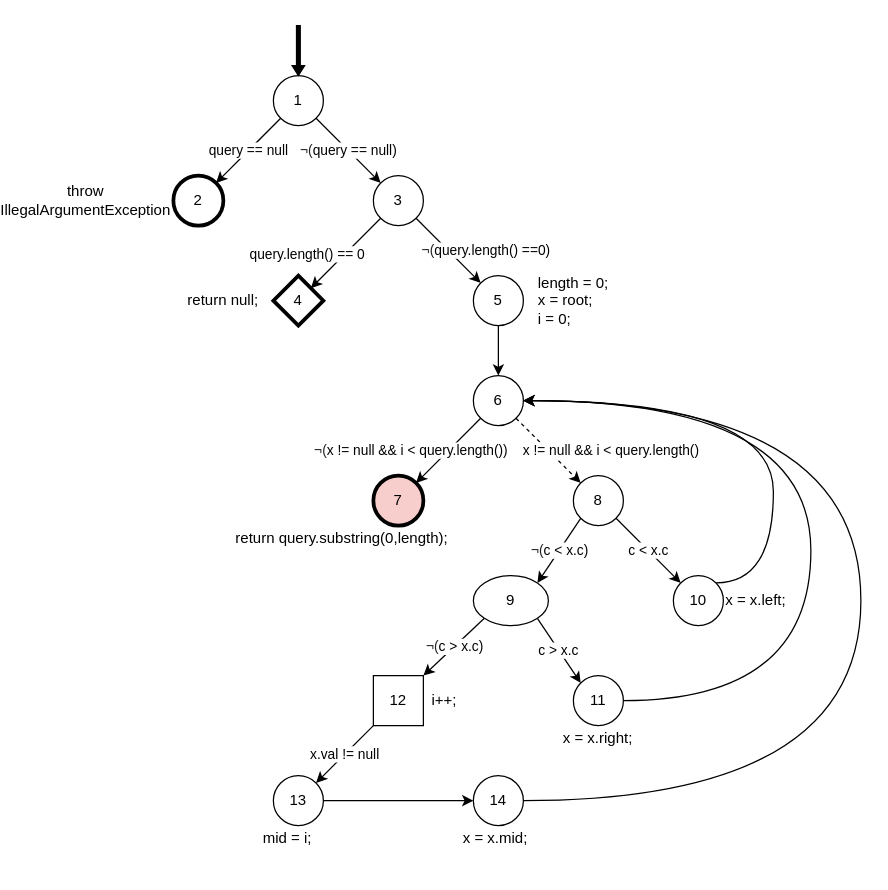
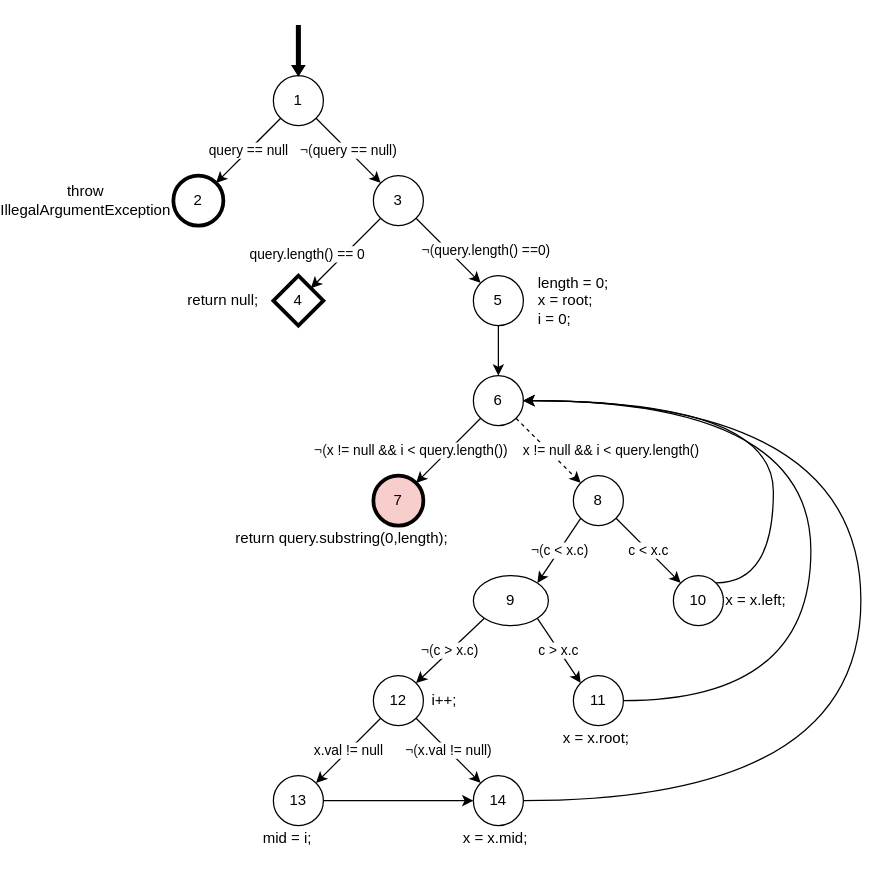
  <mxCell id="0" />
  <mxCell id="1" parent="0" />
  <mxCell id="2" value="query == null" style="rounded=0;orthogonalLoop=1;jettySize=auto;html=1;exitX=0;exitY=1;exitDx=0;exitDy=0;entryX=1;entryY=0;entryDx=0;entryDy=0;align=center;verticalAlign=middle;" parent="1" source="4" target="6" edge="1"><mxGeometry relative="1" as="geometry" /></mxCell>
  <mxCell id="3" value="&lt;span style=&quot;white-space: normal ; font-family: sans-serif ; color: rgb(34 , 34 , 34)&quot;&gt;&lt;font style=&quot;font-size: 11px&quot;&gt;¬&lt;/font&gt;&lt;font style=&quot;font-size: 11px&quot;&gt;(&lt;/font&gt;&lt;/span&gt;query == null)" style="edgeStyle=none;rounded=0;orthogonalLoop=1;jettySize=auto;html=1;exitX=1;exitY=1;exitDx=0;exitDy=0;entryX=0;entryY=0;entryDx=0;entryDy=0;align=center;" parent="1" source="4" target="10" edge="1"><mxGeometry relative="1" as="geometry" /></mxCell>
  <mxCell id="4" value="1" style="ellipse;whiteSpace=wrap;html=1;aspect=fixed;" parent="1" vertex="1"><mxGeometry x="190" y="60" width="40" height="40" as="geometry" /></mxCell>
  <mxCell id="5" value="" style="shape=singleArrow;direction=south;whiteSpace=wrap;html=1;fillColor=#000000;" parent="1" vertex="1"><mxGeometry x="205" y="20" width="10" height="40" as="geometry" /></mxCell>
  <mxCell id="6" value="2" style="ellipse;whiteSpace=wrap;html=1;aspect=fixed;gradientColor=none;strokeWidth=3;" parent="1" vertex="1"><mxGeometry x="110" y="140" width="40" height="40" as="geometry" /></mxCell>
  <mxCell id="7" value="throw IllegalArgumentException" style="text;html=1;strokeColor=none;fillColor=none;align=center;verticalAlign=middle;whiteSpace=wrap;rounded=0;" parent="1" vertex="1"><mxGeometry x="20" y="150" width="40" height="20" as="geometry" /></mxCell>
  <mxCell id="8" value="query.length() == 0" style="edgeStyle=none;rounded=0;orthogonalLoop=1;jettySize=auto;html=1;exitX=0;exitY=1;exitDx=0;exitDy=0;entryX=1;entryY=0;entryDx=0;entryDy=0;" parent="1" source="10" target="11" edge="1"><mxGeometry x="0.58" y="-21" relative="1" as="geometry"><mxPoint as="offset" /></mxGeometry></mxCell>
  <mxCell id="9" value="&lt;font style=&quot;color: rgb(34 , 34 , 34) ; font-family: sans-serif ; white-space: normal&quot;&gt;¬&lt;/font&gt;&lt;font style=&quot;color: rgb(34 , 34 , 34) ; font-family: sans-serif ; white-space: normal&quot;&gt;(&lt;/font&gt;query.length() ==0)" style="edgeStyle=none;rounded=0;orthogonalLoop=1;jettySize=auto;html=1;exitX=1;exitY=1;exitDx=0;exitDy=0;entryX=0;entryY=0;entryDx=0;entryDy=0;" parent="1" source="10" target="15" edge="1"><mxGeometry x="0.58" y="21" relative="1" as="geometry"><mxPoint as="offset" /></mxGeometry></mxCell>
  <mxCell id="10" value="3" style="ellipse;whiteSpace=wrap;html=1;aspect=fixed;" parent="1" vertex="1"><mxGeometry x="270" y="140" width="40" height="40" as="geometry" /></mxCell>
  <mxCell id="11" value="4" style="rhombus;whiteSpace=wrap;html=1;aspect=fixed;strokeWidth=3;" parent="1" vertex="1"><mxGeometry x="190" y="220" width="40" height="40" as="geometry" /></mxCell>
  <mxCell id="12" value="&lt;font style=&quot;color: rgb(34 , 34 , 34) ; font-family: sans-serif ; white-space: normal&quot;&gt;¬&lt;/font&gt;&lt;font style=&quot;color: rgb(34 , 34 , 34) ; font-family: sans-serif ; white-space: normal&quot;&gt;(&lt;/font&gt;x != null &amp;amp;&amp;amp; i &amp;lt; query.length())" style="edgeStyle=none;rounded=0;orthogonalLoop=1;jettySize=auto;html=1;entryX=1;entryY=0;entryDx=0;entryDy=0;exitX=0;exitY=1;exitDx=0;exitDy=0;" parent="1" source="26" target="18" edge="1"><mxGeometry x="0.58" y="-21" relative="1" as="geometry"><mxPoint x="280" y="254" as="sourcePoint" /><mxPoint as="offset" /></mxGeometry></mxCell>
  <mxCell id="13" value="x != null &amp;amp;&amp;amp; i &amp;lt; query.length()" style="edgeStyle=none;rounded=0;orthogonalLoop=1;jettySize=auto;html=1;entryX=0;entryY=0;entryDx=0;entryDy=0;exitX=1;exitY=1;exitDx=0;exitDy=0;dashed=1;" parent="1" source="26" target="21" edge="1"><mxGeometry x="0.967" y="35" relative="1" as="geometry"><mxPoint x="530" y="220" as="sourcePoint" /><mxPoint as="offset" /></mxGeometry></mxCell>
  <mxCell id="14" style="edgeStyle=none;rounded=0;orthogonalLoop=1;jettySize=auto;html=1;exitX=0.5;exitY=1;exitDx=0;exitDy=0;entryX=0.5;entryY=0;entryDx=0;entryDy=0;" parent="1" source="15" target="26" edge="1"><mxGeometry relative="1" as="geometry" /></mxCell>
  <mxCell id="15" value="5" style="ellipse;whiteSpace=wrap;html=1;aspect=fixed;" parent="1" vertex="1"><mxGeometry x="350" y="220" width="40" height="40" as="geometry" /></mxCell>
  <mxCell id="16" value="return null;" style="text;html=1;strokeColor=none;fillColor=none;align=center;verticalAlign=middle;whiteSpace=wrap;rounded=0;" parent="1" vertex="1"><mxGeometry x="120" y="230" width="60" height="20" as="geometry" /></mxCell>
  <mxCell id="17" value="length = 0;&lt;br&gt;x = root;&lt;br&gt;i = 0;" style="text;html=1;strokeColor=none;fillColor=none;align=left;verticalAlign=middle;whiteSpace=wrap;rounded=0;" parent="1" vertex="1"><mxGeometry x="400" y="220" width="60" height="40" as="geometry" /></mxCell>
  <mxCell id="18" value="7" style="ellipse;whiteSpace=wrap;html=1;aspect=fixed;strokeWidth=3;fillColor=#f8cecc;" parent="1" vertex="1"><mxGeometry x="270" y="380" width="40" height="40" as="geometry" /></mxCell>
  <mxCell id="19" value="&lt;font style=&quot;color: rgb(34 , 34 , 34) ; font-family: sans-serif ; white-space: normal&quot;&gt;¬&lt;/font&gt;&lt;font style=&quot;color: rgb(34 , 34 , 34) ; font-family: sans-serif ; white-space: normal&quot;&gt;(&lt;/font&gt;c &amp;lt; x.c)" style="edgeStyle=none;rounded=0;orthogonalLoop=1;jettySize=auto;html=1;exitX=0;exitY=1;exitDx=0;exitDy=0;entryX=1;entryY=0;entryDx=0;entryDy=0;" parent="1" source="21" target="25" edge="1"><mxGeometry relative="1" as="geometry" /></mxCell>
  <mxCell id="20" value="c &amp;lt; x.c" style="edgeStyle=none;rounded=0;orthogonalLoop=1;jettySize=auto;html=1;exitX=1;exitY=1;exitDx=0;exitDy=0;entryX=0;entryY=0;entryDx=0;entryDy=0;" parent="1" source="21" edge="1"><mxGeometry relative="1" as="geometry"><mxPoint x="515.858" y="465.858" as="targetPoint" /></mxGeometry></mxCell>
  <mxCell id="21" value="8" style="ellipse;whiteSpace=wrap;html=1;aspect=fixed;" parent="1" vertex="1"><mxGeometry x="430" y="380" width="40" height="40" as="geometry" /></mxCell>
  <mxCell id="22" value="return query.substring(0,length);" style="text;html=1;strokeColor=none;fillColor=none;align=center;verticalAlign=middle;whiteSpace=wrap;rounded=0;" parent="1" vertex="1"><mxGeometry x="155" y="420" width="180" height="20" as="geometry" /></mxCell>
  <mxCell id="23" value="c &amp;gt; x.c" style="edgeStyle=none;rounded=0;orthogonalLoop=1;jettySize=auto;html=1;exitX=1;exitY=1;exitDx=0;exitDy=0;entryX=0;entryY=0;entryDx=0;entryDy=0;" parent="1" source="25" target="32" edge="1"><mxGeometry relative="1" as="geometry"><mxPoint x="515.858" y="494.142" as="sourcePoint" /></mxGeometry></mxCell>
  <mxCell id="24" value="&lt;font style=&quot;color: rgb(34 , 34 , 34) ; font-family: sans-serif ; white-space: normal&quot;&gt;¬&lt;/font&gt;&lt;font style=&quot;color: rgb(34 , 34 , 34) ; font-family: sans-serif ; white-space: normal&quot;&gt;(&lt;/font&gt;c &amp;gt; x.c)" style="edgeStyle=none;rounded=0;orthogonalLoop=1;jettySize=auto;html=1;exitX=0;exitY=1;exitDx=0;exitDy=0;entryX=1;entryY=0;entryDx=0;entryDy=0;" parent="1" source="25" target="30" edge="1"><mxGeometry relative="1" as="geometry"><mxPoint x="544.142" y="494.142" as="sourcePoint" /></mxGeometry></mxCell>
  <mxCell id="25" value="9" style="ellipse;whiteSpace=wrap;html=1;aspect=fixed;" parent="1" vertex="1"><mxGeometry x="350" y="460" width="60" height="40" as="geometry" /></mxCell>
  <mxCell id="26" value="6" style="ellipse;whiteSpace=wrap;html=1;aspect=fixed;" parent="1" vertex="1"><mxGeometry x="350" y="300" width="40" height="40" as="geometry" /></mxCell>
  <mxCell id="27" value="x = x.left;" style="text;html=1;strokeColor=none;fillColor=none;align=left;verticalAlign=middle;whiteSpace=wrap;rounded=0;" parent="1" vertex="1"><mxGeometry x="550" y="460" width="60" height="40" as="geometry" /></mxCell>
  <mxCell id="28" value="x.val != null" style="edgeStyle=none;rounded=0;orthogonalLoop=1;jettySize=auto;html=1;exitX=0;exitY=1;exitDx=0;exitDy=0;entryX=1;entryY=0;entryDx=0;entryDy=0;" parent="1" source="30" target="38" edge="1"><mxGeometry relative="1" as="geometry" /></mxCell>
- <mxCell id="30" value="12" style="whiteSpace=wrap;html=1;aspect=fixed;rounded=0;" parent="1" vertex="1"><mxGeometry x="270" y="540" width="40" height="40" as="geometry" /></mxCell>
+ <mxCell id="29" value="&lt;font style=&quot;color: rgb(34 , 34 , 34) ; font-family: sans-serif ; white-space: normal&quot;&gt;¬&lt;/font&gt;&lt;font style=&quot;color: rgb(34 , 34 , 34) ; font-family: sans-serif ; white-space: normal&quot;&gt;(&lt;/font&gt;x.val != null)" style="edgeStyle=none;rounded=0;orthogonalLoop=1;jettySize=auto;html=1;exitX=1;exitY=1;exitDx=0;exitDy=0;entryX=0;entryY=0;entryDx=0;entryDy=0;" parent="1" source="30" target="36" edge="1"><mxGeometry relative="1" as="geometry" /></mxCell>
+ <mxCell id="30" value="12" style="ellipse;whiteSpace=wrap;html=1;aspect=fixed;" parent="1" vertex="1"><mxGeometry x="270" y="540" width="40" height="40" as="geometry" /></mxCell>
  <mxCell id="31" style="edgeStyle=orthogonalEdgeStyle;curved=1;rounded=0;orthogonalLoop=1;jettySize=auto;html=1;exitX=1;exitY=0.5;exitDx=0;exitDy=0;entryX=1;entryY=0.5;entryDx=0;entryDy=0;" parent="1" source="32" target="26" edge="1"><mxGeometry relative="1" as="geometry"><Array as="points"><mxPoint x="620" y="560" /><mxPoint x="620" y="320" /></Array></mxGeometry></mxCell>
  <mxCell id="32" value="11" style="ellipse;whiteSpace=wrap;html=1;aspect=fixed;" parent="1" vertex="1"><mxGeometry x="430" y="540" width="40" height="40" as="geometry" /></mxCell>
- <mxCell id="33" value="x = x.right;" style="text;html=1;strokeColor=none;fillColor=none;align=left;verticalAlign=middle;whiteSpace=wrap;rounded=0;" parent="1" vertex="1"><mxGeometry x="420" y="570" width="60" height="40" as="geometry" /></mxCell>
+ <mxCell id="33" value="x = x.root;" style="text;html=1;strokeColor=none;fillColor=none;align=left;verticalAlign=middle;whiteSpace=wrap;rounded=0;" parent="1" vertex="1"><mxGeometry x="420" y="570" width="60" height="40" as="geometry" /></mxCell>
  <mxCell id="34" value="i++;" style="text;html=1;strokeColor=none;fillColor=none;align=left;verticalAlign=middle;whiteSpace=wrap;rounded=0;" parent="1" vertex="1"><mxGeometry x="315" y="552.5" width="40" height="15" as="geometry" /></mxCell>
  <mxCell id="35" style="edgeStyle=orthogonalEdgeStyle;curved=1;rounded=0;orthogonalLoop=1;jettySize=auto;html=1;exitX=1;exitY=0.5;exitDx=0;exitDy=0;entryX=1;entryY=0.5;entryDx=0;entryDy=0;" parent="1" source="36" target="26" edge="1"><mxGeometry relative="1" as="geometry"><Array as="points"><mxPoint x="660" y="640" /><mxPoint x="660" y="320" /></Array></mxGeometry></mxCell>
  <mxCell id="36" value="14" style="ellipse;whiteSpace=wrap;html=1;aspect=fixed;" parent="1" vertex="1"><mxGeometry x="350" y="620" width="40" height="40" as="geometry" /></mxCell>
  <mxCell id="37" style="edgeStyle=none;rounded=0;orthogonalLoop=1;jettySize=auto;html=1;exitX=1;exitY=0.5;exitDx=0;exitDy=0;entryX=0;entryY=0.5;entryDx=0;entryDy=0;" parent="1" source="38" target="36" edge="1"><mxGeometry relative="1" as="geometry" /></mxCell>
  <mxCell id="38" value="13" style="ellipse;whiteSpace=wrap;html=1;aspect=fixed;" parent="1" vertex="1"><mxGeometry x="190" y="620" width="40" height="40" as="geometry" /></mxCell>
  <mxCell id="39" value="mid = i;" style="text;html=1;strokeColor=none;fillColor=none;align=left;verticalAlign=middle;whiteSpace=wrap;rounded=0;" parent="1" vertex="1"><mxGeometry x="180" y="650" width="60" height="40" as="geometry" /></mxCell>
  <mxCell id="40" style="edgeStyle=orthogonalEdgeStyle;curved=1;rounded=0;orthogonalLoop=1;jettySize=auto;html=1;exitX=1;exitY=0;exitDx=0;exitDy=0;entryX=1;entryY=0.5;entryDx=0;entryDy=0;" parent="1" source="41" target="26" edge="1"><mxGeometry relative="1" as="geometry"><Array as="points"><mxPoint x="590" y="466" /><mxPoint x="590" y="320" /></Array></mxGeometry></mxCell>
  <mxCell id="41" value="10" style="ellipse;whiteSpace=wrap;html=1;aspect=fixed;" parent="1" vertex="1"><mxGeometry x="510" y="460" width="40" height="40" as="geometry" /></mxCell>
  <mxCell id="42" value="x = x.mid;" style="text;html=1;strokeColor=none;fillColor=none;align=left;verticalAlign=middle;whiteSpace=wrap;rounded=0;" parent="1" vertex="1"><mxGeometry x="340" y="650" width="60" height="40" as="geometry" /></mxCell>
